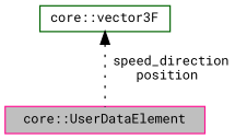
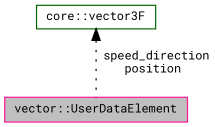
  digraph {
    fontname="Roboto Mono"
    node [fontname="Roboto Mono" fontsize=10 shape=record style=filled]
-   n1 [color=deeppink fillcolor=grey75 fontcolor=black height=0.2 label="core::UserDataElement" width=0.4]
+   n1 [color=deeppink fillcolor=grey75 fontcolor=black height=0.2 label="vector::UserDataElement" width=0.4]
    n2 [color=darkgreen fillcolor=white height=0.2 label="core::vector3F" width=0.4]
    n2 -> n1 [color=black dir=back fontname="Roboto Mono" fontsize=10 label=" speed_direction\nposition" labelfontname=Helvetica labelfontsize=10 style=dotted]
  }
